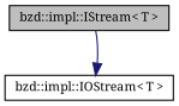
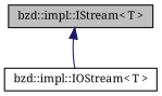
  digraph {
    fontname="Noto Serif"
    node [color=black fontname="Noto Serif" fontsize=10 shape=record style=filled]
    n1 [fillcolor=grey75 fontcolor=black height=0.2 label="bzd::impl::IStream\< T \>" width=0.4]
    n2 [fillcolor=white height=0.2 label="bzd::impl::IOStream\< T \>" width=0.4]
-   n2 -> n1 [color=midnightblue dir=back fontname="Noto Serif" fontsize=10 labelfontname=Helvetica labelfontsize=10 style=solid]
+   n1 -> n2 [color=midnightblue dir=back fontname="Noto Serif" fontsize=10 labelfontname=Helvetica labelfontsize=10 style=solid]
  }
